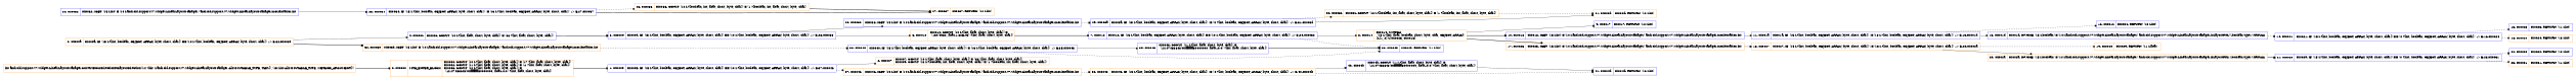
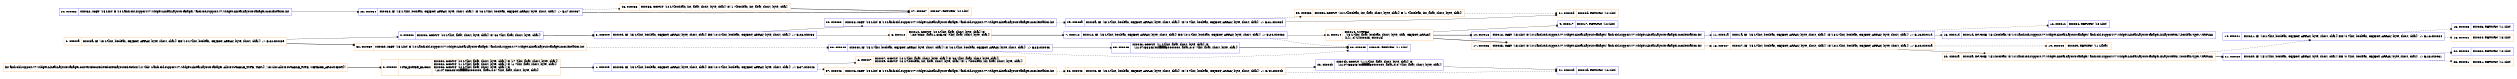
  digraph {
    rankdir=LR
    node [color=blue shape=record]
    edge [arrowhead=dot style=dashed]
    n1 [color=darkorange label="{0\:\ 0x0000|MTH_ENTER_BLOCK\l|0x0000: CONST  (r0 I:?[int, float, short, byte, char]) = (17 ?[int, float, short, byte, char]) \l0x0002: CONST  (r1 I:?[int, float, short, byte, char]) = (\-1 ?[int, float, short, byte, char]) \l0x0003: CONST  (r2 I:?[int, float, short, byte, char]) = \l  (\-2147483648(0xffffffff80000000, float:\-0.0) ?[int, float, short, byte, char])\l \l}"]
    n2 [label="{1\:\ 0x0005|0x0005: IF  (r5 I:?[int, boolean, OBJECT, ARRAY, byte, short, char]) == (r0 I:?[int, boolean, OBJECT, ARRAY, byte, short, char])  \-\> B:37:0x0046 \l}"]
    n3 [color=darkorange label="{2\:\ 0x0007|0x0007: CONST  (r0 I:?[int, float, short, byte, char]) = (33 ?[int, float, short, byte, char]) \l0x0009: CONST  (r3 I:?[boolean, int, float, short, byte, char]) = (1 ?[boolean, int, float, short, byte, char]) \l}"]
    n4 [color=darkorange label="{37\:\ 0x0046|0x0046: IGET  (r5 I:int) = (r4 I:android.support.v7.widget.LinearLayoutManager) android.support.v7.widget.LinearLayoutManager.mOrientation int \l}"]
    n5 [color=darkorange label="{38\:\ 0x0048|0x0048: IF  (r5 I:?[int, boolean, OBJECT, ARRAY, byte, short, char]) != (0 ?[int, boolean, OBJECT, ARRAY, byte, short, char])  \-\> B:40:0x004b \l}"]
    n6 [color=darkorange label="{3\:\ 0x000a|0x000a: IF  (r5 I:?[int, boolean, OBJECT, ARRAY, byte, short, char]) == (r0 I:?[int, boolean, OBJECT, ARRAY, byte, short, char])  \-\> B:32:0x003e \l}"]
    n7 [label="{4\:\ 0x000c|0x000c: CONST  (r0 I:?[int, float, short, byte, char]) = (66 ?[int, float, short, byte, char]) \l}"]
    n8 [color=darkorange label="{32\:\ 0x003e|0x003e: IGET  (r5 I:int) = (r4 I:android.support.v7.widget.LinearLayoutManager) android.support.v7.widget.LinearLayoutManager.mOrientation int \l}"]
    n9 [label="{5\:\ 0x000e|0x000e: IF  (r5 I:?[int, boolean, OBJECT, ARRAY, byte, short, char]) == (r0 I:?[int, boolean, OBJECT, ARRAY, byte, short, char])  \-\> B:28:0x0038 \l}"]
    n10 [label="{33\:\ 0x0040|0x0040: IF  (r5 I:?[int, boolean, OBJECT, ARRAY, byte, short, char]) != (r3 I:?[int, boolean, OBJECT, ARRAY, byte, short, char])  \-\> B:35:0x0043 \l}"]
    n11 [color=darkorange label="{6\:\ 0x0010|0x0010: CONST  (r0 I:?[int, float, short, byte, char]) = \l  (130(0x82, float:1.82E\-43) ?[int, float, short, byte, char])\l \l}"]
    n12 [label="{28\:\ 0x0038|0x0038: IGET  (r5 I:int) = (r4 I:android.support.v7.widget.LinearLayoutManager) android.support.v7.widget.LinearLayoutManager.mOrientation int \l}"]
    n13 [label="{7\:\ 0x0012|0x0012: IF  (r5 I:?[int, boolean, OBJECT, ARRAY, byte, short, char]) == (r0 I:?[int, boolean, OBJECT, ARRAY, byte, short, char])  \-\> B:24:0x0032 \l}"]
    n14 [label="{29\:\ 0x003a|0x003a: IF  (r5 I:?[int, boolean, OBJECT, ARRAY, byte, short, char]) != (0 ?[int, boolean, OBJECT, ARRAY, byte, short, char])  \-\> B:31:0x003d \l}"]
    n15 [color=darkorange label="{8\:\ 0x0014|0x0014: SWITCH  \l  (r5 I:?[int, float, boolean, short, byte, char, OBJECT, ARRAY])\l k:[1, 2] t:[0x0025, 0x0018] \l}"]
    n16 [label="{36\:\ 0x0045|0x0045: RETURN  (r1 I:int) \l}"]
    n17 [label="{9\:\ 0x0017|0x0017: RETURN  (r2 I:int) \l}"]
    n18 [label="{10\:\ 0x0018|0x0018: IGET  (r5 I:int) = (r4 I:android.support.v7.widget.LinearLayoutManager) android.support.v7.widget.LinearLayoutManager.mOrientation int \l}"]
    n19 [color=darkorange label="{17\:\ 0x0025|0x0025: IGET  (r5 I:int) = (r4 I:android.support.v7.widget.LinearLayoutManager) android.support.v7.widget.LinearLayoutManager.mOrientation int \l}"]
    n20 [label="{24\:\ 0x0032|0x0032: IGET  (r5 I:int) = (r4 I:android.support.v7.widget.LinearLayoutManager) android.support.v7.widget.LinearLayoutManager.mOrientation int \l}"]
    n21 [label="{25\:\ 0x0034|0x0034: IF  (r5 I:?[int, boolean, OBJECT, ARRAY, byte, short, char]) != (r3 I:?[int, boolean, OBJECT, ARRAY, byte, short, char])  \-\> B:27:0x0037 \l}"]
    n22 [label="{11\:\ 0x001a|0x001a: IF  (r5 I:?[int, boolean, OBJECT, ARRAY, byte, short, char]) != (r3 I:?[int, boolean, OBJECT, ARRAY, byte, short, char])  \-\> B:13:0x001d \l}"]
    n23 [color=darkorange label="{18\:\ 0x0027|0x0027: IF  (r5 I:?[int, boolean, OBJECT, ARRAY, byte, short, char]) != (r3 I:?[int, boolean, OBJECT, ARRAY, byte, short, char])  \-\> B:20:0x002a \l}"]
    n24 [label="{12\:\ 0x001c|0x003c: RETURN  (r3 I:int) \l}"]
    n25 [label="{13\:\ 0x001d|0x001d: INVOKE  (r5 I:boolean) = (r4 I:android.support.v7.widget.LinearLayoutManager) android.support.v7.widget.LinearLayoutManager.isLayoutRTL():boolean type: VIRTUAL \l}"]
    n26 [label="{14\:\ 0x0021|0x0021: IF  (r5 I:?[int, boolean, OBJECT, ARRAY, byte, short, char]) == (0 ?[int, boolean, OBJECT, ARRAY, byte, short, char])  \-\> B:16:0x0024 \l}"]
    n27 [label="{15\:\ 0x0023|0x0023: RETURN  (r1 I:int) \l}"]
    n28 [color=darkorange label="{16\:\ 0x0024|0x0024: RETURN  (r3 I:int) \l}"]
    n29 [color=darkorange label="{19\:\ 0x0029|0x0029: RETURN  (r1 I:float) \l}"]
    n30 [color=darkorange label="{20\:\ 0x002a|0x002a: INVOKE  (r5 I:boolean) = (r4 I:android.support.v7.widget.LinearLayoutManager) android.support.v7.widget.LinearLayoutManager.isLayoutRTL():boolean type: VIRTUAL \l}"]
    n31 [label="{21\:\ 0x002e|0x002e: IF  (r5 I:?[int, boolean, OBJECT, ARRAY, byte, short, char]) == (0 ?[int, boolean, OBJECT, ARRAY, byte, short, char])  \-\> B:23:0x0031 \l}"]
    n32 [label="{22\:\ 0x0030|0x0030: RETURN  (r3 I:int) \l}"]
    n33 [color=darkorange label="{23\:\ 0x0031|0x0031: RETURN  (r1 I:int) \l}"]
    n34 [color=darkorange label="{26\:\ 0x0036|0x0036: CONST  (r2 I:?[boolean, int, float, short, byte, char]) = (1 ?[boolean, int, float, short, byte, char]) \l}"]
    n35 [color=darkorange label="{27\:\ 0x0037|0x0037: RETURN  (r2 I:int) \l}"]
    n36 [color=darkorange label="{30\:\ 0x003c|0x003c: CONST  (r2 I:?[boolean, int, float, short, byte, char]) = (1 ?[boolean, int, float, short, byte, char]) \l}"]
    n37 [color=darkorange label="{31\:\ 0x003d|0x003d: RETURN  (r2 I:int) \l}"]
    n38 [label="{35\:\ 0x0043|0x0043: CONST  (r1 I:?[int, float, short, byte, char]) = \l  (\-2147483648(0xffffffff80000000, float:\-0.0) ?[int, float, short, byte, char])\l \l}"]
    n39 [label="{40\:\ 0x004b|0x004b: CONST  (r1 I:?[int, float, short, byte, char]) = \l  (\-2147483648(0xffffffff80000000, float:\-0.0) ?[int, float, short, byte, char])\l \l}"]
    n40 [label="{41\:\ 0x004d|0x004d: RETURN  (r6 I:int) \l}"]
    n41 [color=darkorange label="{int android.support.v7.widget.LinearLayoutManager.convertFocusDirectionToLayoutDirection((r4 'this' I:android.support.v7.widget.LinearLayoutManager A[IMMUTABLE_TYPE, THIS]), (r5 I:int A[IMMUTABLE_TYPE, METHOD_ARGUMENT])) }"]
    n1 -> n2 [style=bold]
    n2 -> n3 [style=solid]
    n2 -> n4
    n4 -> n5 [arrowhead=box]
    n5 -> n39 [arrowhead=box style=solid]
    n5 -> n40 [arrowhead=box]
    n6 -> n7 [style=solid]
    n6 -> n8 [arrowhead=box style=bold]
    n7 -> n9 [arrowhead=box style=bold]
    n8 -> n10 [arrowhead=box]
    n9 -> n11 [style=solid]
    n9 -> n12 [style=solid]
    n10 -> n16
    n10 -> n38 [style=solid]
    n11 -> n13 [style=bold]
    n12 -> n14 [arrowhead=box]
    n13 -> n15 [style=solid]
    n13 -> n16 [arrowhead=box]
    n14 -> n36
    n14 -> n37 [arrowhead=box style=solid]
    n15 -> n17 [arrowhead=box style=solid]
    n15 -> n18 [arrowhead=box style=bold]
    n15 -> n19 [style=bold]
    n18 -> n22 [style=solid]
    n19 -> n23 [arrowhead=box style=solid]
    n20 -> n21 [arrowhead=box style=solid]
    n21 -> n34
    n21 -> n35 [arrowhead=box style=bold]
    n22 -> n24
    n22 -> n25 [style=solid]
    n23 -> n29
    n23 -> n30 [style=solid]
-   n25 -> n26 [arrowhead=box]
+   n30 -> n26 [arrowhead=box]
    n26 -> n27
    n26 -> n28
    n30 -> n31 [arrowhead=box style=bold]
    n31 -> n32 [arrowhead=box]
    n31 -> n33
    n34 -> n35 [style=bold]
    n36 -> n37 [arrowhead=box]
    n38 -> n16 [style=bold]
    n39 -> n40 [arrowhead=box style=solid]
    n41 -> n1 [style=bold]
  }
